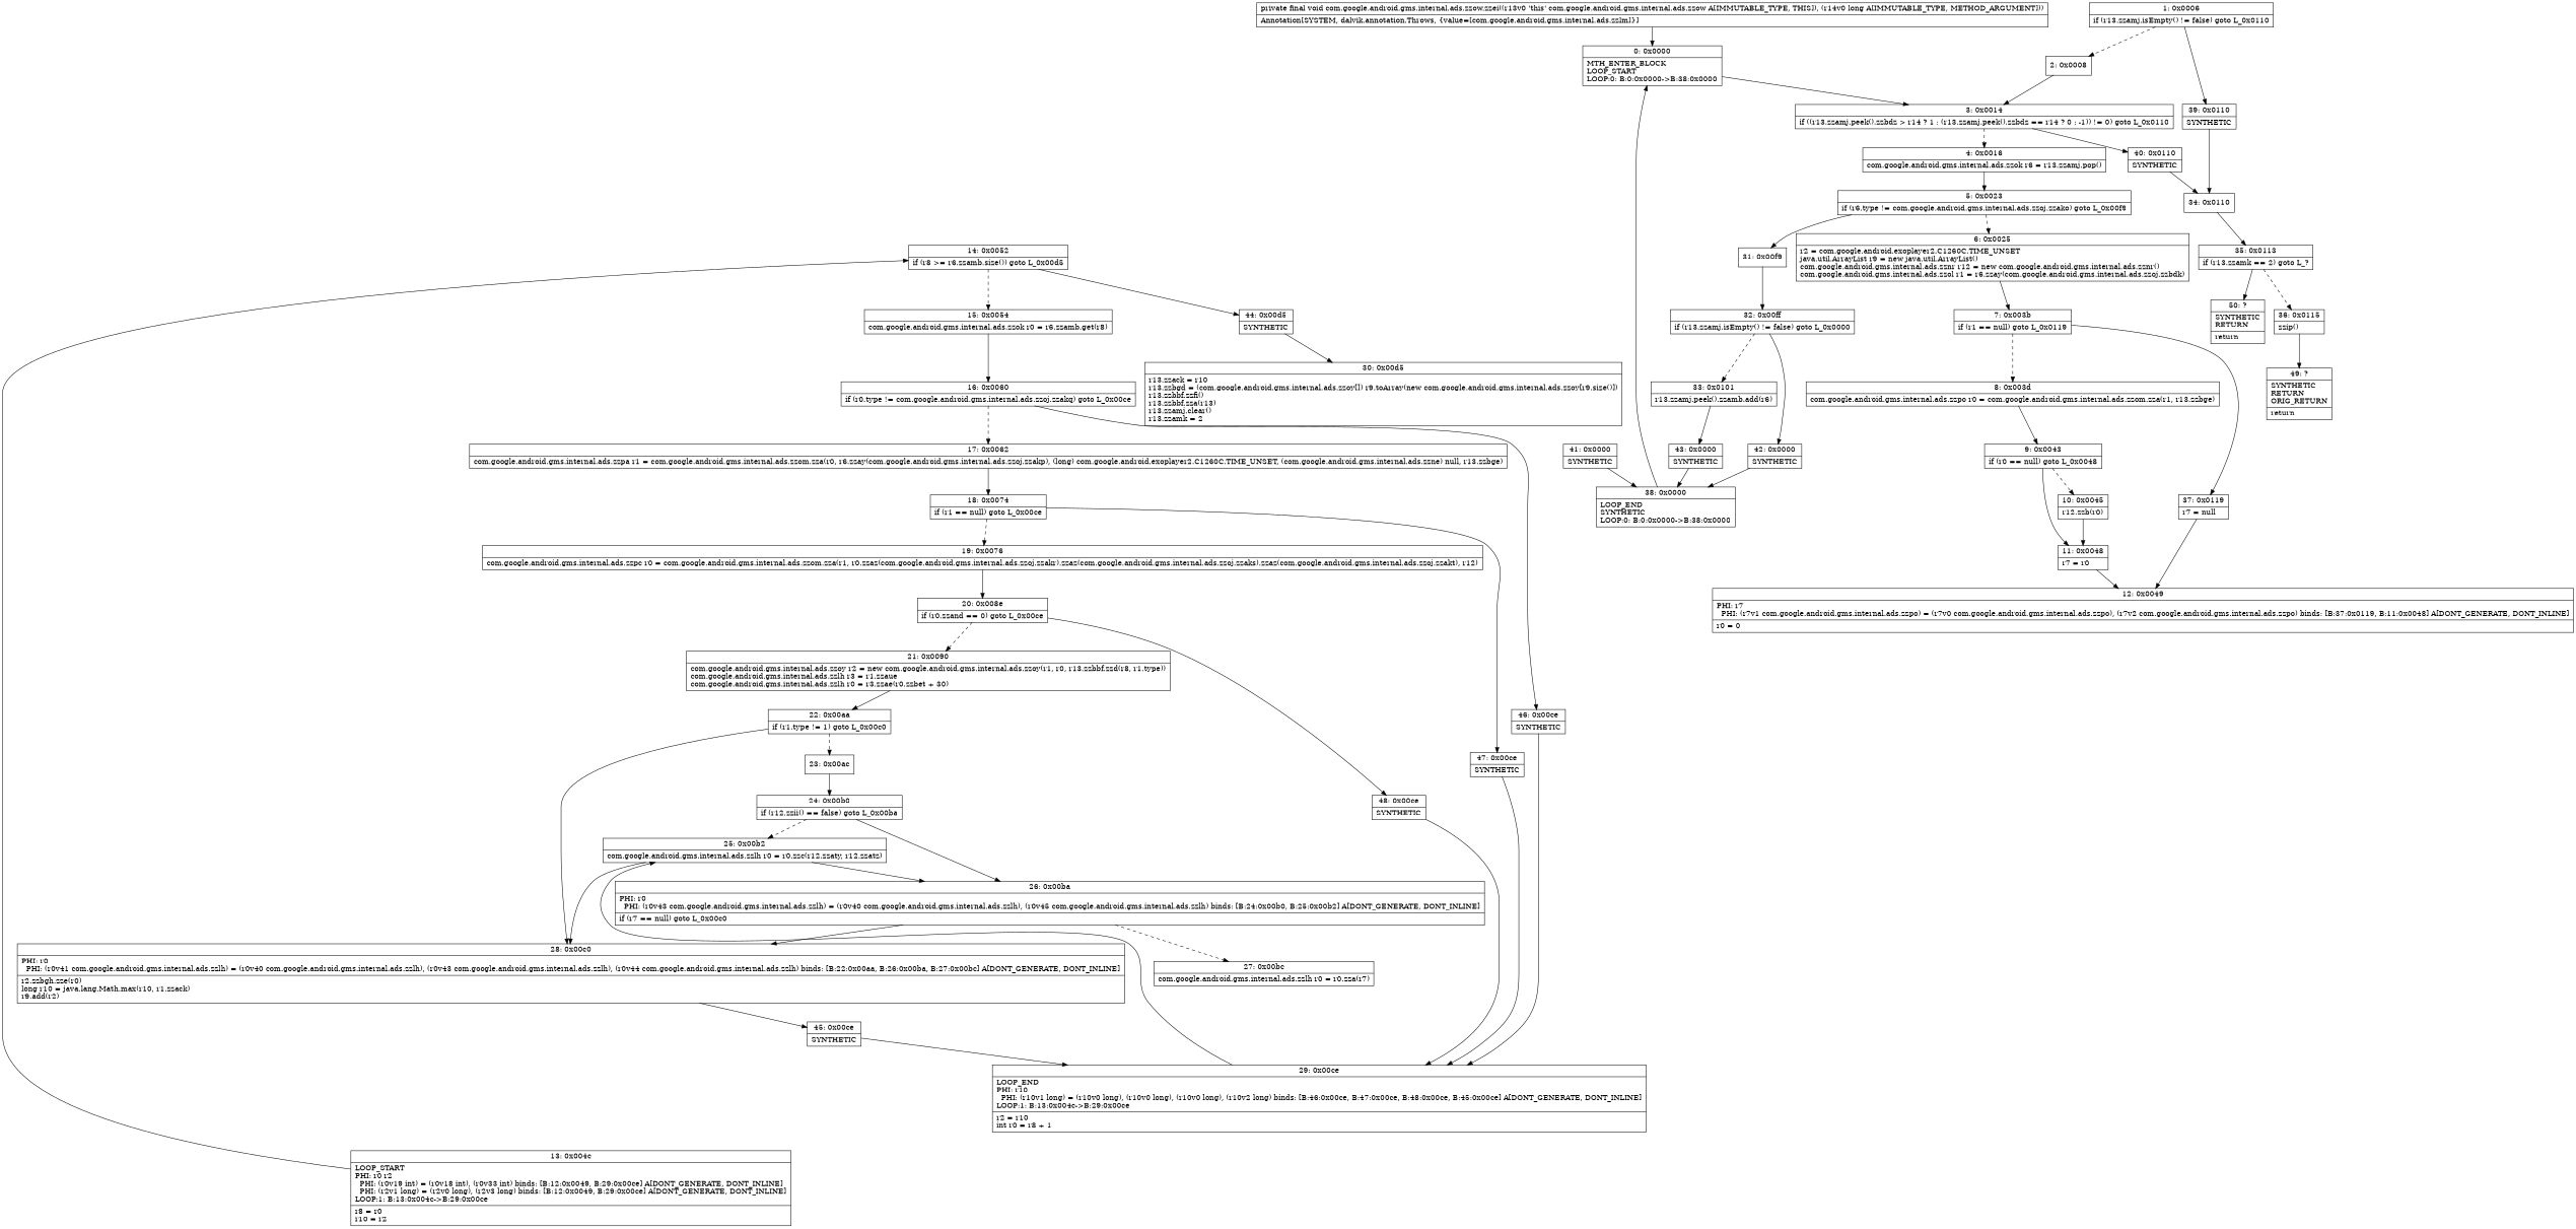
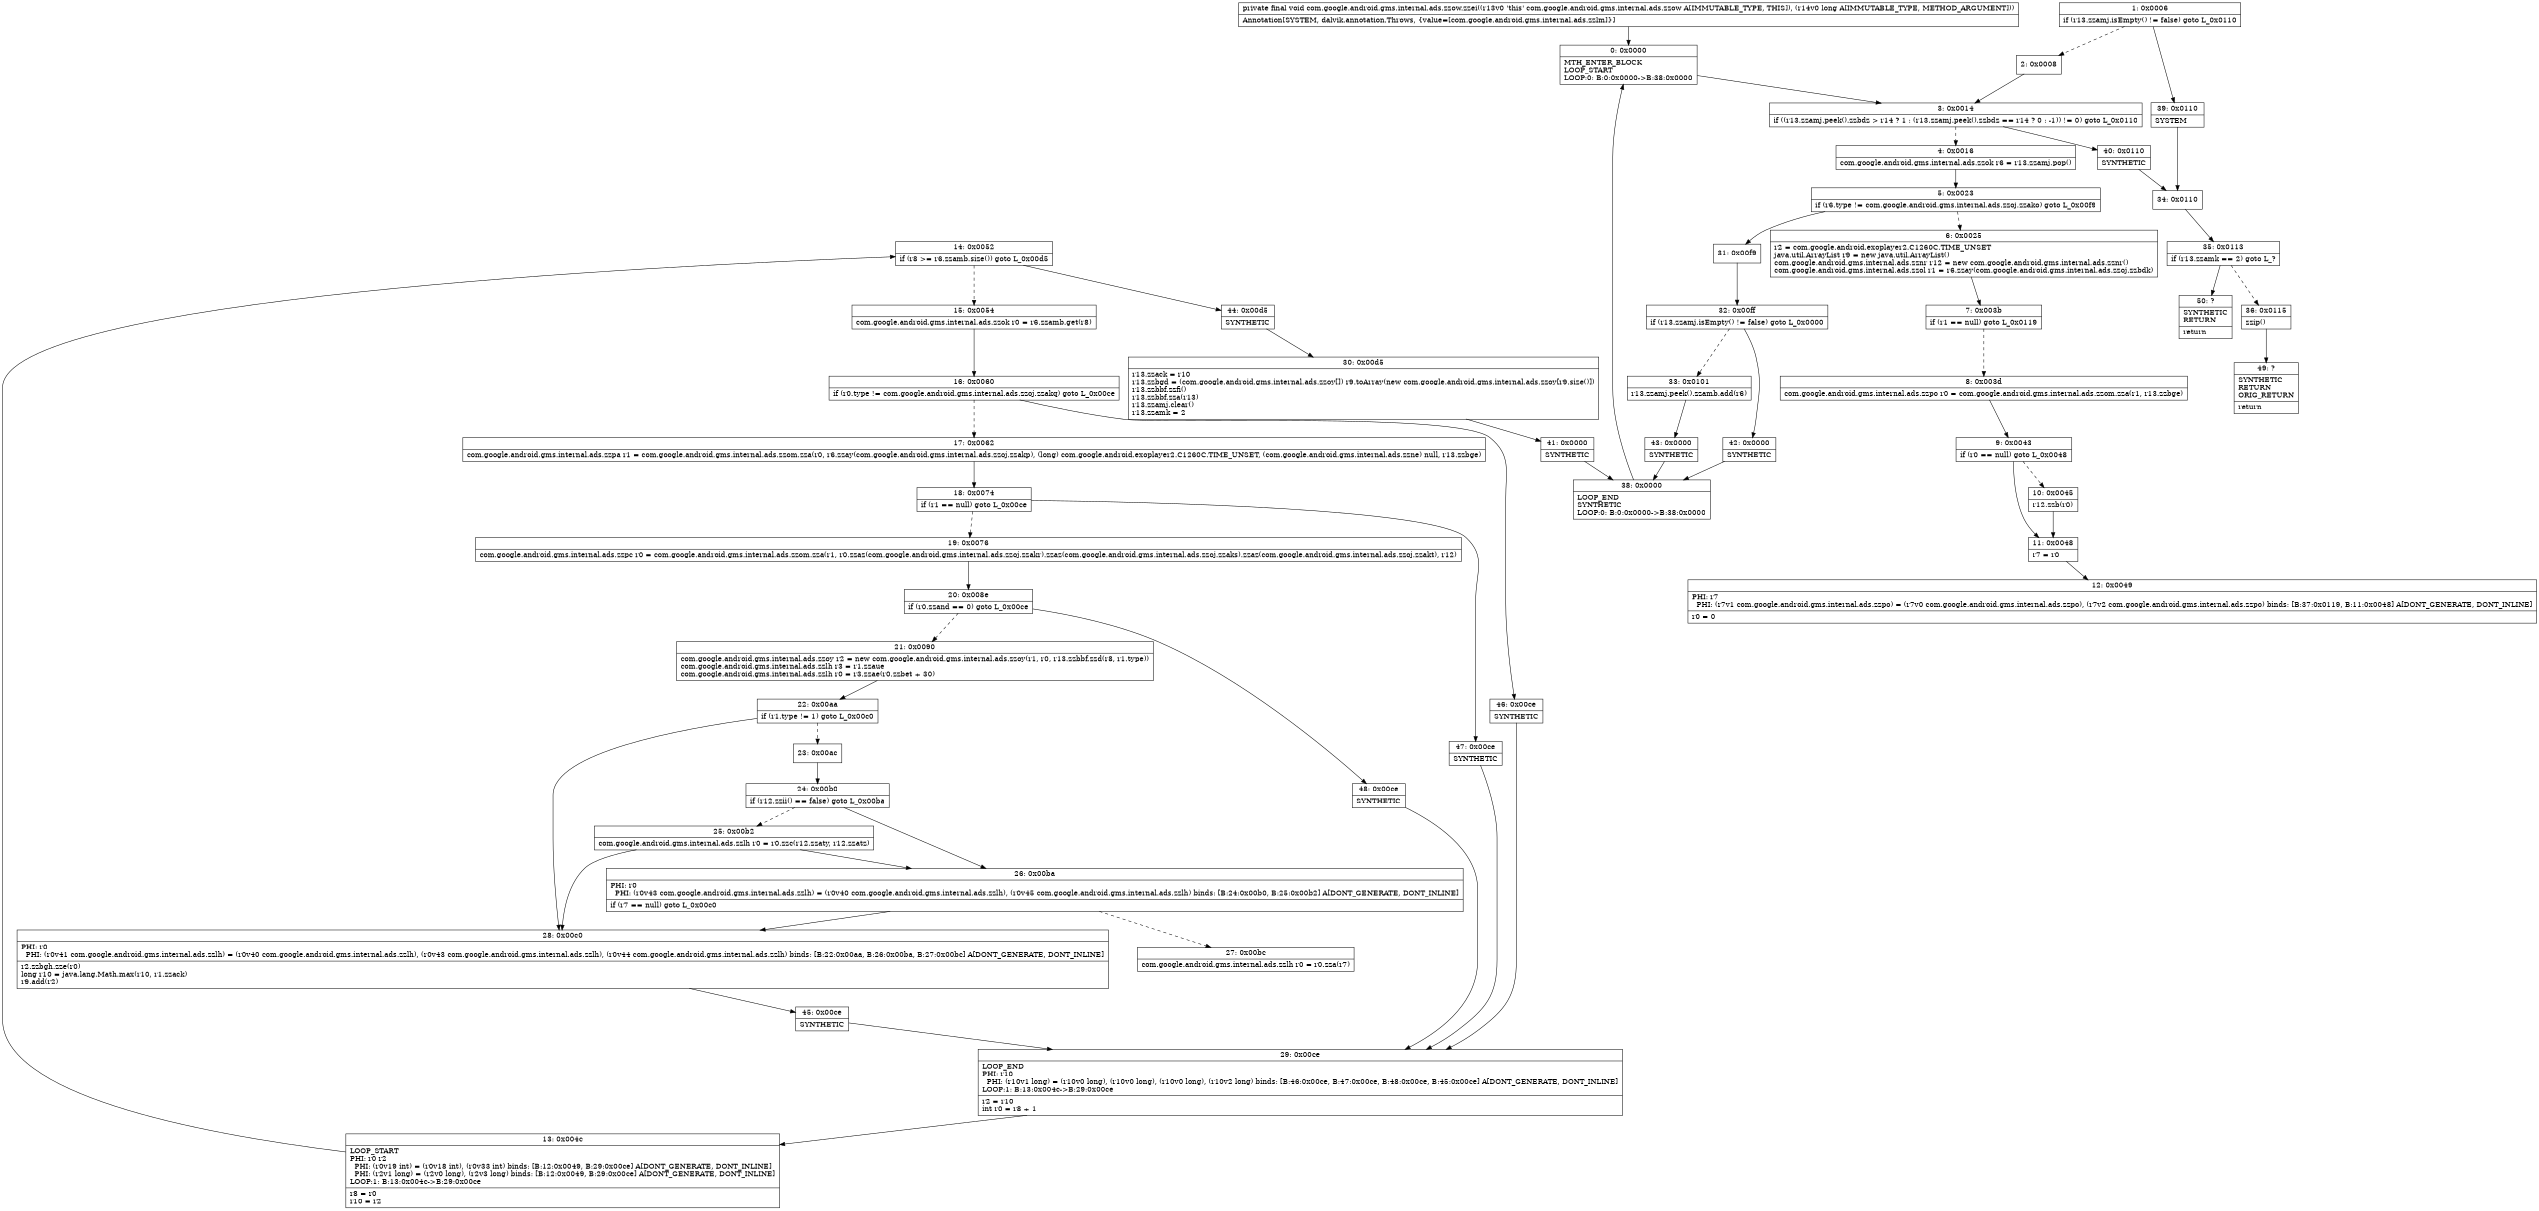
  digraph {
    node [shape=record]
    n1 [label="{0\:\ 0x0000|MTH_ENTER_BLOCK\lLOOP_START\lLOOP:0: B:0:0x0000\-\>B:38:0x0000\l}"]
    n2 [label="{3\:\ 0x0014|if ((r13.zzamj.peek().zzbdz \> r14 ? 1 : (r13.zzamj.peek().zzbdz == r14 ? 0 : \-1)) != 0) goto L_0x0110\l}"]
    n3 [label="{1\:\ 0x0006|if (r13.zzamj.isEmpty() != false) goto L_0x0110\l}"]
    n4 [label="{2\:\ 0x0008}"]
-   n5 [label="{39\:\ 0x0110|SYNTHETIC\l}"]
+   n5 [label="{39\:\ 0x0110|SYSTEM\l}"]
    n6 [label="{34\:\ 0x0110}"]
    n7 [label="{4\:\ 0x0016|com.google.android.gms.internal.ads.zzok r6 = r13.zzamj.pop()\l}"]
    n8 [label="{40\:\ 0x0110|SYNTHETIC\l}"]
    n9 [label="{5\:\ 0x0023|if (r6.type != com.google.android.gms.internal.ads.zzoj.zzako) goto L_0x00f9\l}"]
    n10 [label="{6\:\ 0x0025|r2 = com.google.android.exoplayer2.C1260C.TIME_UNSET\ljava.util.ArrayList r9 = new java.util.ArrayList()\lcom.google.android.gms.internal.ads.zznr r12 = new com.google.android.gms.internal.ads.zznr()\lcom.google.android.gms.internal.ads.zzol r1 = r6.zzay(com.google.android.gms.internal.ads.zzoj.zzbdk)\l}"]
    n11 [label="{31\:\ 0x00f9}"]
    n12 [label="{7\:\ 0x003b|if (r1 == null) goto L_0x0119\l}"]
    n13 [label="{32\:\ 0x00ff|if (r13.zzamj.isEmpty() != false) goto L_0x0000\l}"]
    n14 [label="{8\:\ 0x003d|com.google.android.gms.internal.ads.zzpo r0 = com.google.android.gms.internal.ads.zzom.zza(r1, r13.zzbge)\l}"]
-   n15 [label="{37\:\ 0x0119|r7 = null\l}"]
    n16 [label="{9\:\ 0x0043|if (r0 == null) goto L_0x0048\l}"]
    n17 [label="{12\:\ 0x0049|PHI: r7 \l  PHI: (r7v1 com.google.android.gms.internal.ads.zzpo) = (r7v0 com.google.android.gms.internal.ads.zzpo), (r7v2 com.google.android.gms.internal.ads.zzpo) binds: [B:37:0x0119, B:11:0x0048] A[DONT_GENERATE, DONT_INLINE]\l|r0 = 0\l}"]
    n18 [label="{10\:\ 0x0045|r12.zzb(r0)\l}"]
    n19 [label="{11\:\ 0x0048|r7 = r0\l}"]
    n20 [label="{13\:\ 0x004c|LOOP_START\lPHI: r0 r2 \l  PHI: (r0v19 int) = (r0v18 int), (r0v33 int) binds: [B:12:0x0049, B:29:0x00ce] A[DONT_GENERATE, DONT_INLINE]\l  PHI: (r2v1 long) = (r2v0 long), (r2v3 long) binds: [B:12:0x0049, B:29:0x00ce] A[DONT_GENERATE, DONT_INLINE]\lLOOP:1: B:13:0x004c\-\>B:29:0x00ce\l|r8 = r0\lr10 = r2\l}"]
    n21 [label="{14\:\ 0x0052|if (r8 \>= r6.zzamb.size()) goto L_0x00d5\l}"]
    n22 [label="{15\:\ 0x0054|com.google.android.gms.internal.ads.zzok r0 = r6.zzamb.get(r8)\l}"]
    n23 [label="{44\:\ 0x00d5|SYNTHETIC\l}"]
    n24 [label="{16\:\ 0x0060|if (r0.type != com.google.android.gms.internal.ads.zzoj.zzakq) goto L_0x00ce\l}"]
    n25 [label="{30\:\ 0x00d5|r13.zzack = r10\lr13.zzbgd = (com.google.android.gms.internal.ads.zzoy[]) r9.toArray(new com.google.android.gms.internal.ads.zzoy[r9.size()])\lr13.zzbbf.zzfi()\lr13.zzbbf.zza(r13)\lr13.zzamj.clear()\lr13.zzamk = 2\l}"]
    n26 [label="{17\:\ 0x0062|com.google.android.gms.internal.ads.zzpa r1 = com.google.android.gms.internal.ads.zzom.zza(r0, r6.zzay(com.google.android.gms.internal.ads.zzoj.zzakp), (long) com.google.android.exoplayer2.C1260C.TIME_UNSET, (com.google.android.gms.internal.ads.zzne) null, r13.zzbge)\l}"]
    n27 [label="{46\:\ 0x00ce|SYNTHETIC\l}"]
    n28 [label="{18\:\ 0x0074|if (r1 == null) goto L_0x00ce\l}"]
    n29 [label="{29\:\ 0x00ce|LOOP_END\lPHI: r10 \l  PHI: (r10v1 long) = (r10v0 long), (r10v0 long), (r10v0 long), (r10v2 long) binds: [B:46:0x00ce, B:47:0x00ce, B:48:0x00ce, B:45:0x00ce] A[DONT_GENERATE, DONT_INLINE]\lLOOP:1: B:13:0x004c\-\>B:29:0x00ce\l|r2 = r10\lint r0 = r8 + 1\l}"]
    n30 [label="{19\:\ 0x0076|com.google.android.gms.internal.ads.zzpc r0 = com.google.android.gms.internal.ads.zzom.zza(r1, r0.zzaz(com.google.android.gms.internal.ads.zzoj.zzakr).zzaz(com.google.android.gms.internal.ads.zzoj.zzaks).zzaz(com.google.android.gms.internal.ads.zzoj.zzakt), r12)\l}"]
    n31 [label="{47\:\ 0x00ce|SYNTHETIC\l}"]
    n32 [label="{20\:\ 0x008e|if (r0.zzand == 0) goto L_0x00ce\l}"]
    n33 [label="{21\:\ 0x0090|com.google.android.gms.internal.ads.zzoy r2 = new com.google.android.gms.internal.ads.zzoy(r1, r0, r13.zzbbf.zzd(r8, r1.type))\lcom.google.android.gms.internal.ads.zzlh r3 = r1.zzaue\lcom.google.android.gms.internal.ads.zzlh r0 = r3.zzae(r0.zzbet + 30)\l}"]
    n34 [label="{48\:\ 0x00ce|SYNTHETIC\l}"]
    n35 [label="{22\:\ 0x00aa|if (r1.type != 1) goto L_0x00c0\l}"]
    n36 [label="{23\:\ 0x00ac}"]
    n37 [label="{28\:\ 0x00c0|PHI: r0 \l  PHI: (r0v41 com.google.android.gms.internal.ads.zzlh) = (r0v40 com.google.android.gms.internal.ads.zzlh), (r0v43 com.google.android.gms.internal.ads.zzlh), (r0v44 com.google.android.gms.internal.ads.zzlh) binds: [B:22:0x00aa, B:26:0x00ba, B:27:0x00bc] A[DONT_GENERATE, DONT_INLINE]\l|r2.zzbgh.zze(r0)\llong r10 = java.lang.Math.max(r10, r1.zzack)\lr9.add(r2)\l}"]
    n38 [label="{24\:\ 0x00b0|if (r12.zzii() == false) goto L_0x00ba\l}"]
    n39 [label="{45\:\ 0x00ce|SYNTHETIC\l}"]
    n40 [label="{25\:\ 0x00b2|com.google.android.gms.internal.ads.zzlh r0 = r0.zzc(r12.zzaty, r12.zzatz)\l}"]
    n41 [label="{26\:\ 0x00ba|PHI: r0 \l  PHI: (r0v43 com.google.android.gms.internal.ads.zzlh) = (r0v40 com.google.android.gms.internal.ads.zzlh), (r0v45 com.google.android.gms.internal.ads.zzlh) binds: [B:24:0x00b0, B:25:0x00b2] A[DONT_GENERATE, DONT_INLINE]\l|if (r7 == null) goto L_0x00c0\l}"]
    n42 [label="{27\:\ 0x00bc|com.google.android.gms.internal.ads.zzlh r0 = r0.zza(r7)\l}"]
    n43 [label="{41\:\ 0x0000|SYNTHETIC\l}"]
    n44 [label="{38\:\ 0x0000|LOOP_END\lSYNTHETIC\lLOOP:0: B:0:0x0000\-\>B:38:0x0000\l}"]
    n45 [label="{33\:\ 0x0101|r13.zzamj.peek().zzamb.add(r6)\l}"]
    n46 [label="{42\:\ 0x0000|SYNTHETIC\l}"]
    n47 [label="{43\:\ 0x0000|SYNTHETIC\l}"]
    n48 [label="{35\:\ 0x0113|if (r13.zzamk == 2) goto L_?\l}"]
    n49 [label="{36\:\ 0x0115|zzip()\l}"]
    n50 [label="{50\:\ ?|SYNTHETIC\lRETURN\l|return\l}"]
    n51 [label="{49\:\ ?|SYNTHETIC\lRETURN\lORIG_RETURN\l|return\l}"]
    n52 [label="{private final void com.google.android.gms.internal.ads.zzow.zzei((r13v0 'this' com.google.android.gms.internal.ads.zzow A[IMMUTABLE_TYPE, THIS]), (r14v0 long A[IMMUTABLE_TYPE, METHOD_ARGUMENT]))  | Annotation[SYSTEM, dalvik.annotation.Throws, \{value=[com.google.android.gms.internal.ads.zzlm]\}]\l}"]
    n1 -> n2
    n2 -> n7 [style=dashed]
    n2 -> n8
    n3 -> n4 [style=dashed]
    n3 -> n5
    n4 -> n2
    n5 -> n6
    n6 -> n48
    n7 -> n9
    n8 -> n6
    n9 -> n10 [style=dashed]
    n9 -> n11
    n10 -> n12
    n11 -> n13
    n12 -> n14 [style=dashed]
-   n12 -> n15
    n13 -> n45 [style=dashed]
    n13 -> n46
    n14 -> n16
-   n15 -> n17
    n16 -> n18 [style=dashed]
    n16 -> n19
    n18 -> n19
    n19 -> n17
    n20 -> n21
    n21 -> n22 [style=dashed]
    n21 -> n23
    n22 -> n24
    n23 -> n25
    n24 -> n26 [style=dashed]
    n24 -> n27
+   n25 -> n43
    n26 -> n28
    n27 -> n29
    n28 -> n30 [style=dashed]
    n28 -> n31
-   n29 -> n40
+   n29 -> n20
    n30 -> n32
    n31 -> n29
    n32 -> n33 [style=dashed]
    n32 -> n34
    n33 -> n35
    n34 -> n29
    n35 -> n36 [style=dashed]
    n35 -> n37
    n36 -> n38
    n37 -> n39
    n38 -> n40 [style=dashed]
    n38 -> n41
    n39 -> n29
    n40 -> n37
    n40 -> n41
    n41 -> n37
    n41 -> n42 [style=dashed]
    n43 -> n44
    n44 -> n1
    n45 -> n47
    n46 -> n44
    n47 -> n44
    n48 -> n49 [style=dashed]
    n48 -> n50
    n49 -> n51
    n52 -> n1
  }
